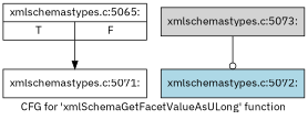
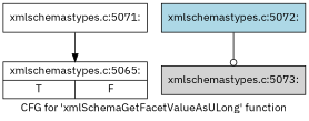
  digraph {
    fontname="IBM Plex Sans"
    label="CFG for 'xmlSchemaGetFacetValueAsULong' function"
    node [fillcolor=white fontname="IBM Plex Sans" shape=record style=filled]
    edge [fontname="IBM Plex Sans"]
    n1 [label="{xmlschemastypes.c:5065:|{<s0>T|<s1>F}}"]
    n2 [label="{xmlschemastypes.c:5071:}"]
    n3 [fillcolor=lightblue label="{xmlschemastypes.c:5072:}"]
    n4 [fillcolor=lightgrey label="{xmlschemastypes.c:5073:}"]
-   n1 -> n2 [arrowhead=normal]
-   n4 -> n3 [arrowhead=odot]
+   n2 -> n1 [arrowhead=normal]
+   n3 -> n4 [arrowhead=odot]
  }
